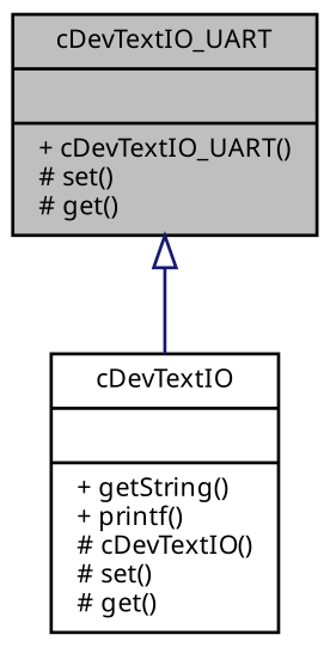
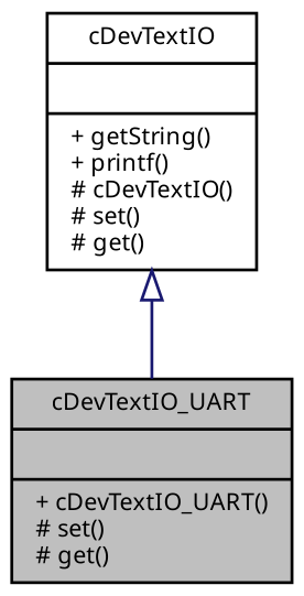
  digraph {
    node [color=black fontname=Sans fontsize=8 shape=record style=filled]
    n1 [fillcolor=grey75 fontcolor=black height=0.2 label="{cDevTextIO_UART\n||+ cDevTextIO_UART()\l# set()\l# get()\l}" width=0.4]
    n2 [fillcolor=white height=0.2 label="{cDevTextIO\n||+ getString()\l+ printf()\l# cDevTextIO()\l# set()\l# get()\l}" width=0.4]
-   n1 -> n2 [arrowtail=onormal color=midnightblue dir=back fontname=Sans fontsize=8 labelfontname=Sans labelfontsize=8 style=solid]
+   n2 -> n1 [arrowtail=onormal color=midnightblue dir=back fontname=Sans fontsize=8 labelfontname=Sans labelfontsize=8 style=solid]
  }
